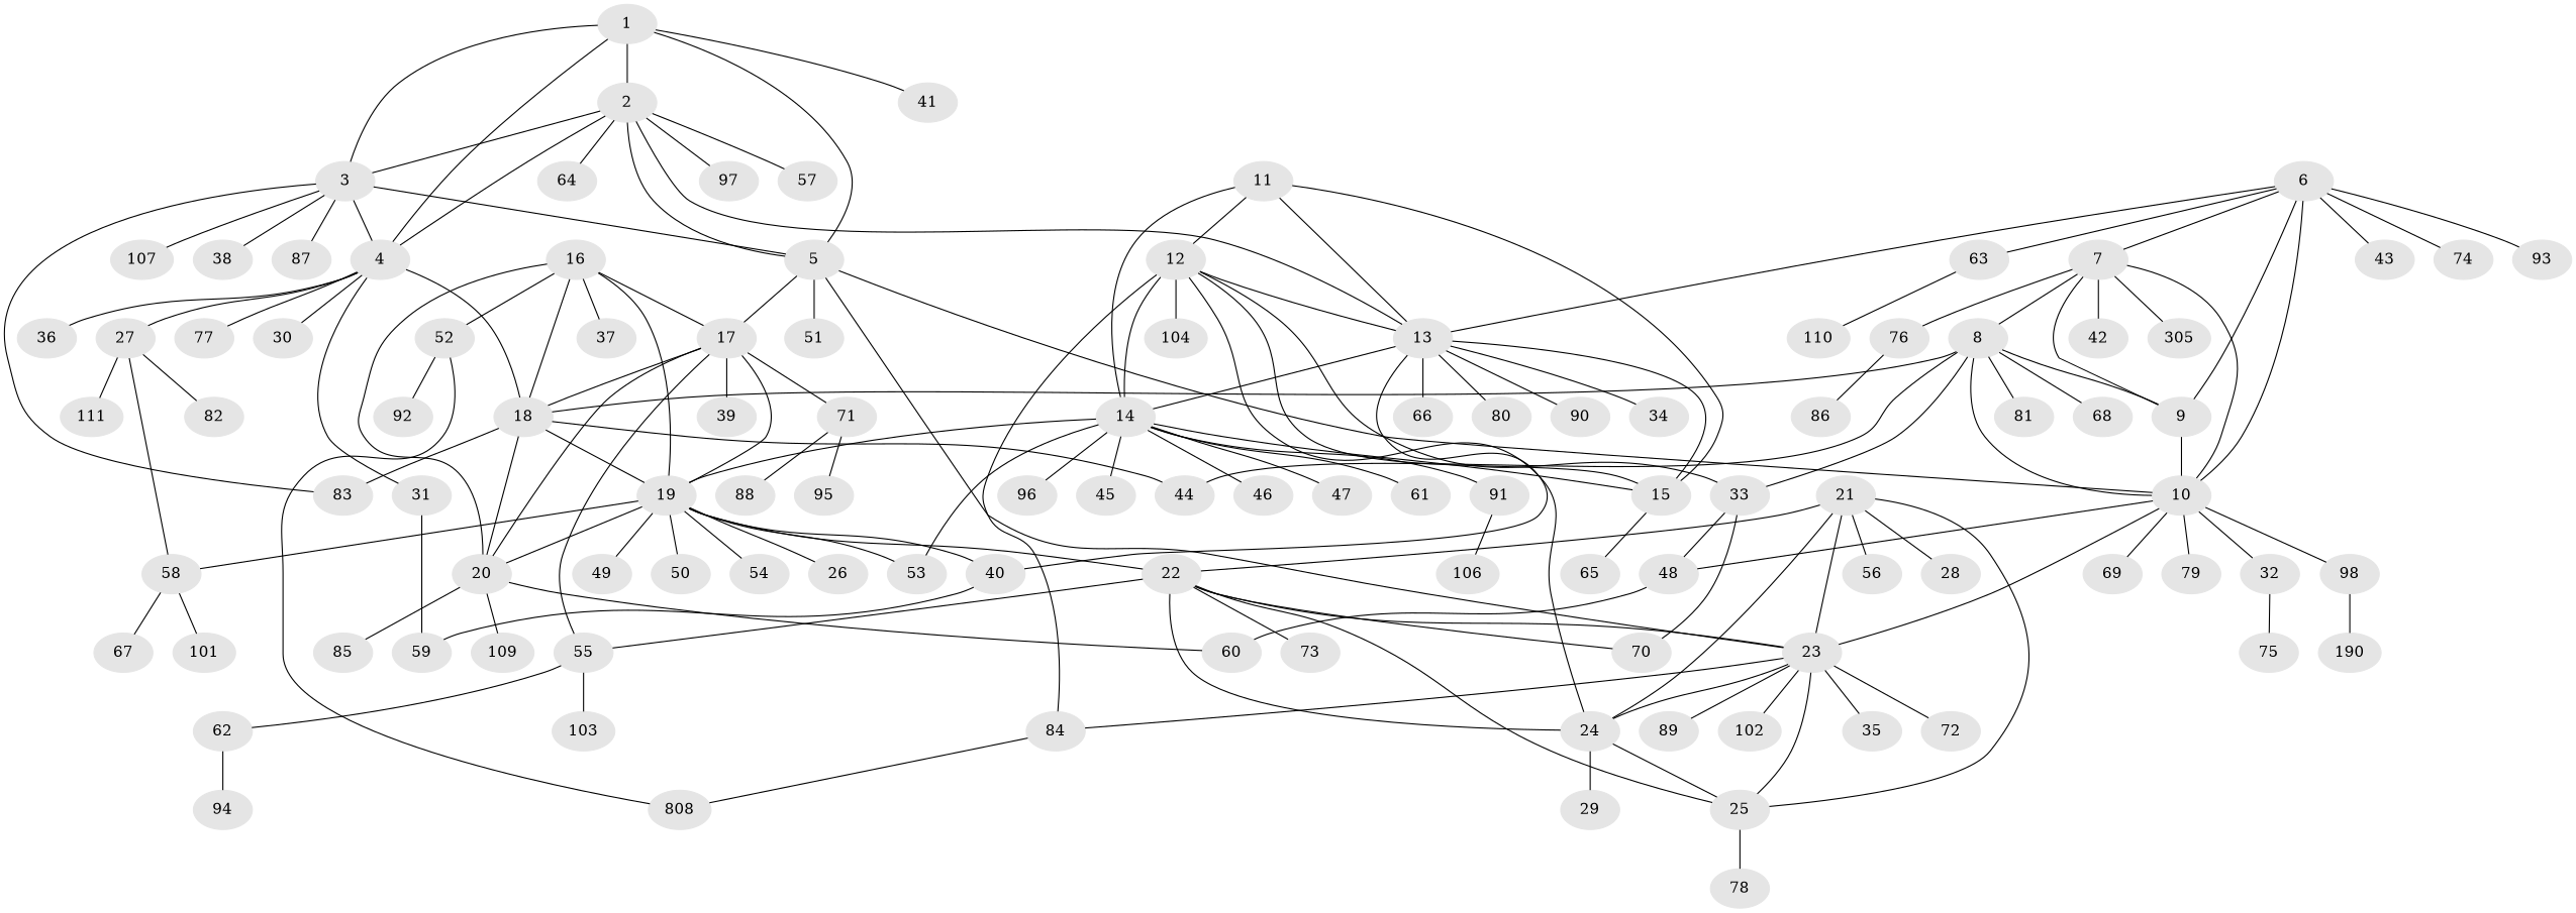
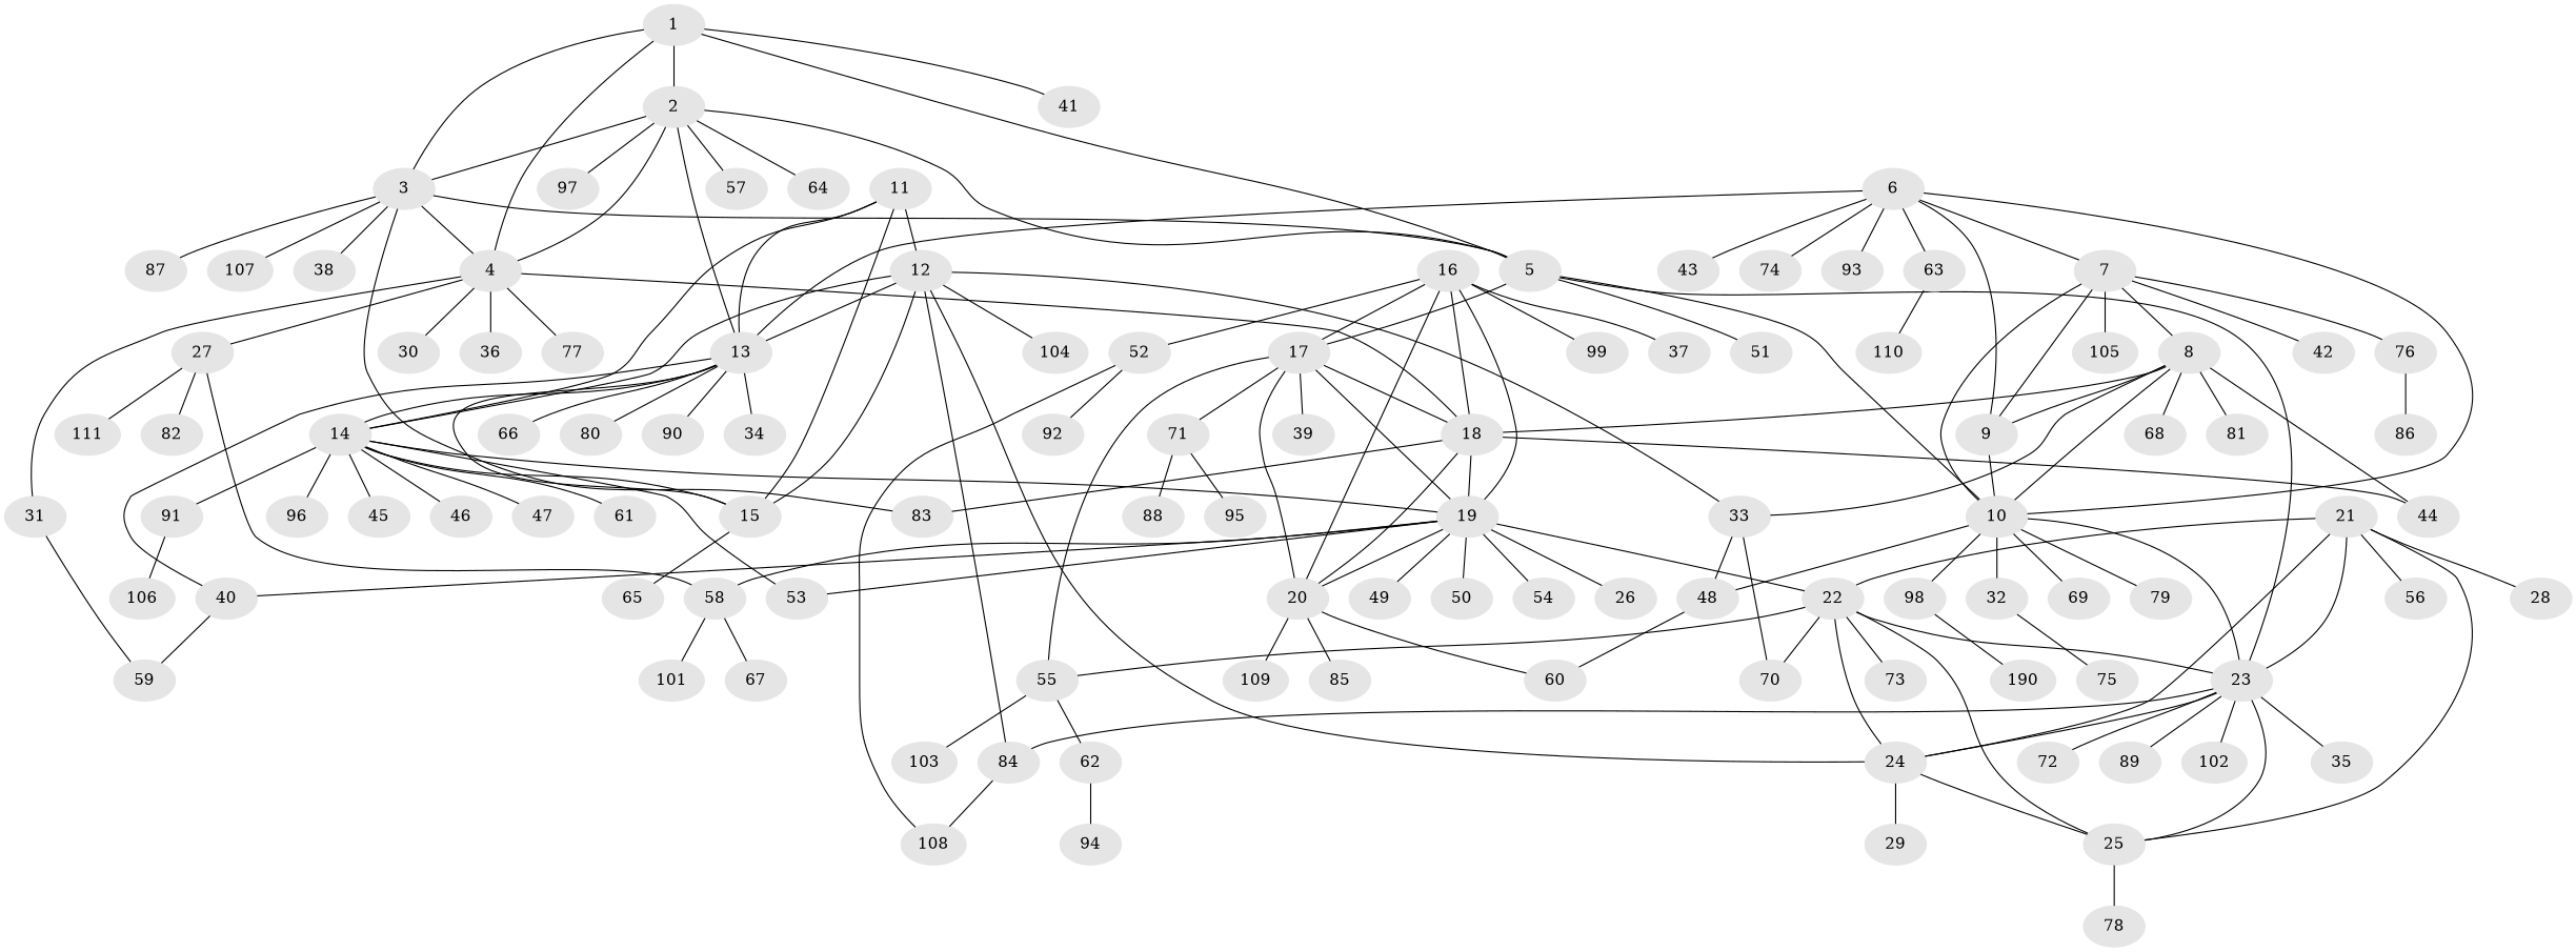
  graph {
    node [color=gray90 style=filled]
    1
    2
    3
    4
    5
    41
    13
    57
    64
    97
    38
    83
    87
    107
    27
    30
    31
    36
    77
    18
    10
    17
    23
    51
    14
    15
    34
    40
    66
    80
    90
    58
    82
    111
    59
    32
    48
    69
    79
    98
    19
    20
    39
    55
    71
    24
    84
    25
    35
    72
    89
    102
    6
    7
    9
    43
    63
    74
    93
    8
    42
    76
-   105 [label=305]
+   105
    33
    44
    68
    81
    110
    86
    70
    75
    60
    n73 [label=190]
    11
    12
    104
    45
    46
    47
    53
    61
    91
    96
    65
    29
-   108 [label=808]
+   108
    22
    26
    49
    50
    54
    106
    16
    37
    52
+   99
    85
    109
    92
    62
    103
    88
    95
    73
    67
    101
    21
    28
    56
    78
    94
    1 -- 2
    1 -- 3
    1 -- 4
    1 -- 5
    1 -- 41
    2 -- 3
    2 -- 4
    2 -- 5
    2 -- 13
    2 -- 57
    2 -- 64
    2 -- 97
    3 -- 4
    3 -- 5
    3 -- 38
    3 -- 83
    3 -- 87
    3 -- 107
    4 -- 27
    4 -- 30
    4 -- 31
    4 -- 36
    4 -- 77
    4 -- 18
    5 -- 10
    5 -- 17
    5 -- 23
    5 -- 51
    13 -- 14
    13 -- 15
    13 -- 34
    13 -- 40
    13 -- 66
    13 -- 80
    13 -- 90
    27 -- 58
    27 -- 82
    27 -- 111
    31 -- 59
    18 -- 83
    18 -- 19
    18 -- 20
    18 -- 44
    10 -- 23
    10 -- 32
    10 -- 48
    10 -- 69
    10 -- 79
    10 -- 98
    17 -- 18
    17 -- 19
    17 -- 20
    17 -- 39
    17 -- 55
    17 -- 71
    23 -- 24
    23 -- 84
    23 -- 25
    23 -- 35
    23 -- 72
    23 -- 89
    23 -- 102
    14 -- 15
    14 -- 19
    14 -- 45
    14 -- 46
    14 -- 47
    14 -- 53
    14 -- 61
    14 -- 91
    14 -- 96
    15 -- 65
    40 -- 59
    58 -- 67
    58 -- 101
    32 -- 75
    48 -- 60
    98 -- n73
    19 -- 40
    19 -- 58
    19 -- 20
    19 -- 53
    19 -- 22
    19 -- 26
    19 -- 49
    19 -- 50
    19 -- 54
    20 -- 60
    20 -- 85
    20 -- 109
    55 -- 62
    55 -- 103
    71 -- 88
    71 -- 95
    24 -- 25
    24 -- 29
    84 -- 108
    25 -- 78
    6 -- 13
    6 -- 10
    6 -- 7
    6 -- 9
    6 -- 43
    6 -- 63
    6 -- 74
    6 -- 93
    7 -- 10
    7 -- 9
    7 -- 8
    7 -- 42
    7 -- 76
    7 -- 105
    9 -- 10
    63 -- 110
    8 -- 18
    8 -- 10
    8 -- 9
    8 -- 33
    8 -- 44
    8 -- 68
    8 -- 81
    76 -- 86
    33 -- 48
    33 -- 70
    11 -- 13
    11 -- 14
    11 -- 15
    11 -- 12
    12 -- 13
    12 -- 14
    12 -- 15
    12 -- 24
    12 -- 84
    12 -- 33
    12 -- 104
    91 -- 106
    22 -- 23
    22 -- 55
    22 -- 24
    22 -- 25
    22 -- 70
    22 -- 73
    16 -- 18
    16 -- 17
    16 -- 19
    16 -- 20
    16 -- 37
    16 -- 52
+   16 -- 99
    52 -- 108
    52 -- 92
    62 -- 94
    21 -- 23
    21 -- 24
    21 -- 25
    21 -- 22
    21 -- 28
    21 -- 56
  }
